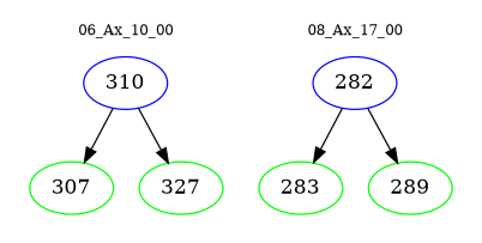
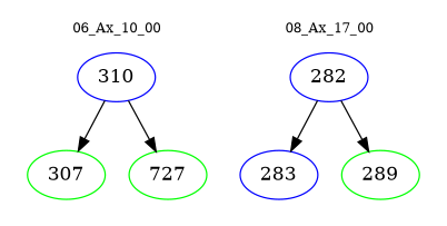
  digraph {
    node [color=green]
    edge [color=black]
    n1 [color=blue label=310]
    n2 [label=307]
-   n3 [label=327]
+   n3 [label=727]
    n4 [color=blue label=282]
-   n5 [label=283]
+   n5 [color=blue label=283]
    n6 [label=289]
    subgraph cluster_1 {
      color=white
      fontsize=10
      label="06_Ax_10_00"
      n1
      n2
      n3
    }
    subgraph cluster_2 {
      color=white
      fontsize=10
      label="08_Ax_17_00"
      n4
      n5
      n6
    }
    n1 -> n2
    n1 -> n3
    n4 -> n5
    n4 -> n6
  }
